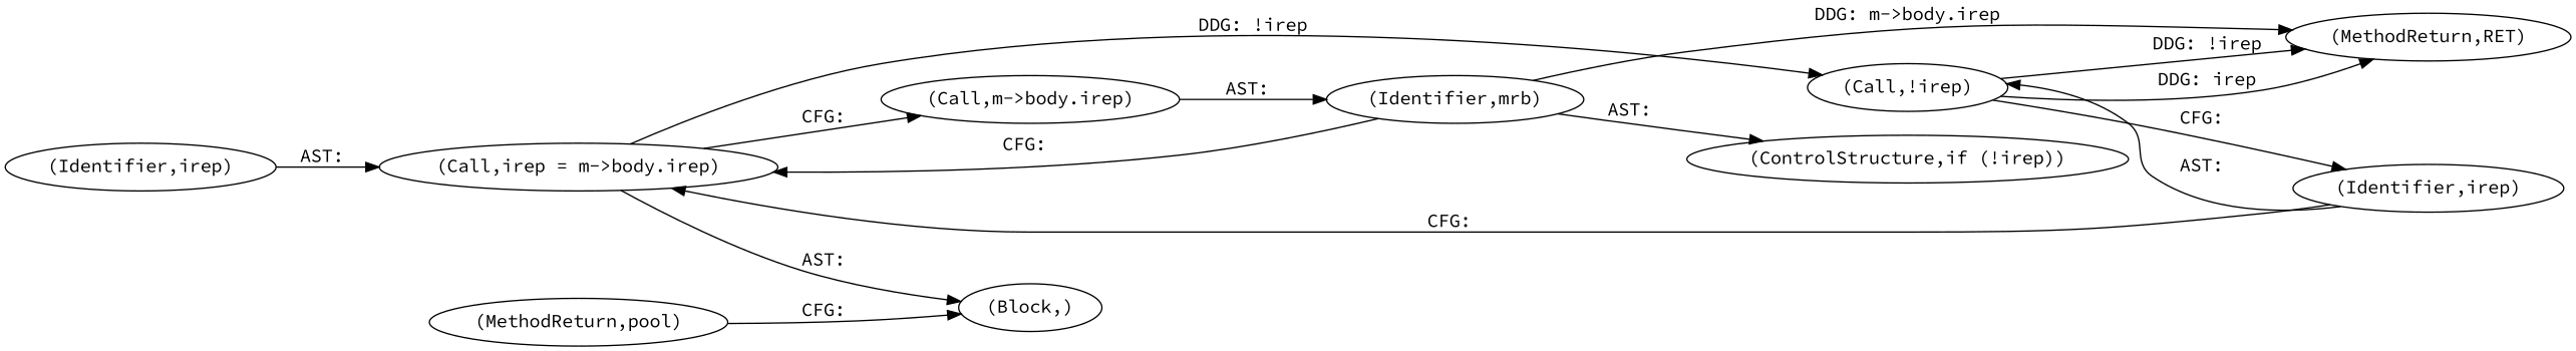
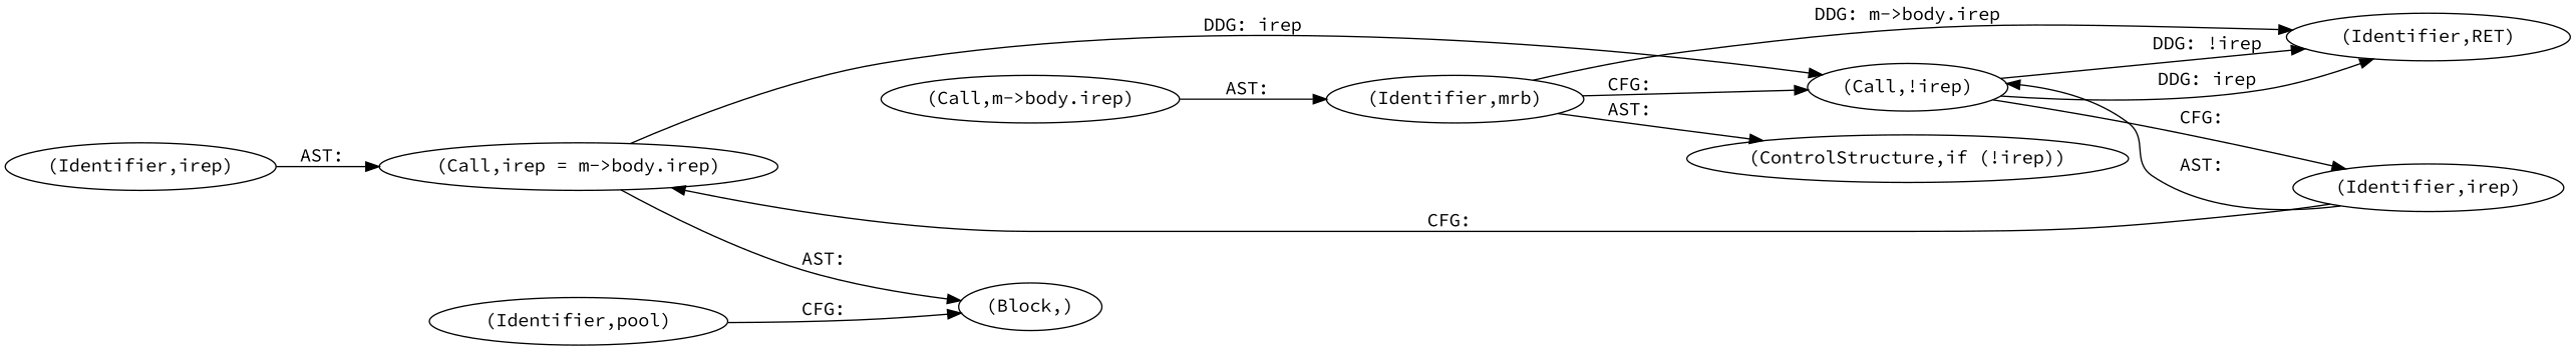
  digraph {
    fontname="Source Code Pro"
    rankdir=LR
    node [fontname="Source Code Pro"]
    edge [fontname="Source Code Pro"]
    n1 [label="(Call,irep = m->body.irep)"]
    n2 [label="(Call,!irep)"]
    n3 [label="(Block,)"]
    n4 [label="(Call,m->body.irep)"]
-   n5 [label="(MethodReturn,RET)"]
+   n5 [label="(Identifier,RET)"]
    n6 [label="(Identifier,irep)"]
    n7 [label="(Identifier,mrb)"]
    n8 [label="(ControlStructure,if (!irep))"]
    n9 [label="(Identifier,irep)"]
-   n10 [label="(MethodReturn,pool)"]
-   n1 -> n2 [label="DDG: !irep"]
+   n10 [label="(Identifier,pool)"]
+   n1 -> n2 [label="DDG: irep"]
    n1 -> n3 [label="AST: "]
-   n1 -> n4 [label="CFG: "]
    n2 -> n5 [label="DDG: !irep"]
    n2 -> n5 [label="DDG: irep"]
    n2 -> n6 [label="CFG: "]
    n4 -> n7 [label="AST: "]
    n6 -> n1 [label="CFG: "]
    n6 -> n2 [label="AST: "]
-   n7 -> n1 [label="CFG: "]
+   n7 -> n2 [label="CFG: "]
    n7 -> n5 [label="DDG: m->body.irep"]
    n7 -> n8 [label="AST: "]
    n9 -> n1 [label="AST: "]
    n10 -> n3 [label="CFG: "]
  }
